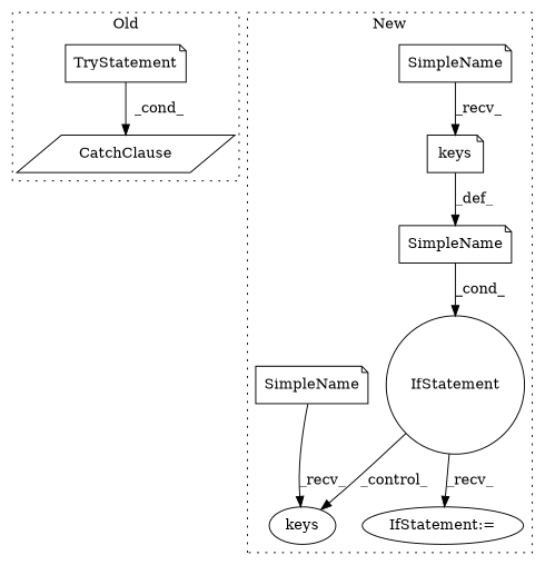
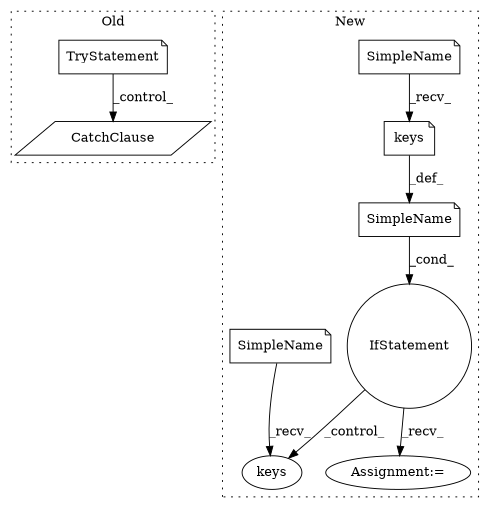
  digraph {
    node [a=42 l=6 shape=note]
    n1 [a=12 l="11,2" label=CatchClause s="11697,11728" shape=parallelogram]
    n2 [a=54 l=4 label=TryStatement s=11638]
    n3 [a=32 label=keys s=12136 shape=ellipse]
    n4 [a=25 l="4,2" label=IfStatement s="12003,12049" shape=circle]
    n5 [label=SimpleName l=""]
-   n6 [a=7 l=1 label="IfStatement:=" s=12626 shape=ellipse]
+   n6 [a=7 l=1 label="Assignment:=" s=12626 shape=ellipse]
    n7 [a=32 label=keys s=12041]
    n8 [l=12 label=SimpleName s=12028]
    n9 [l=12 label=SimpleName s=12123]
    subgraph cluster_1 {
      label=Old
      style=dotted
      n1
      n2
    }
    subgraph cluster_2 {
      label=New
      style=dotted
      n3
      n4
      n5
      n6
      n7
      n8
      n9
    }
-   n2 -> n1 [label=_cond_]
+   n2 -> n1 [label=_control_]
    n4 -> n3 [label=_control_]
    n4 -> n6 [label=_recv_]
    n5 -> n4 [label=_cond_]
    n7 -> n5 [label=_def_]
    n8 -> n7 [label=_recv_]
    n9 -> n3 [label=_recv_]
  }
